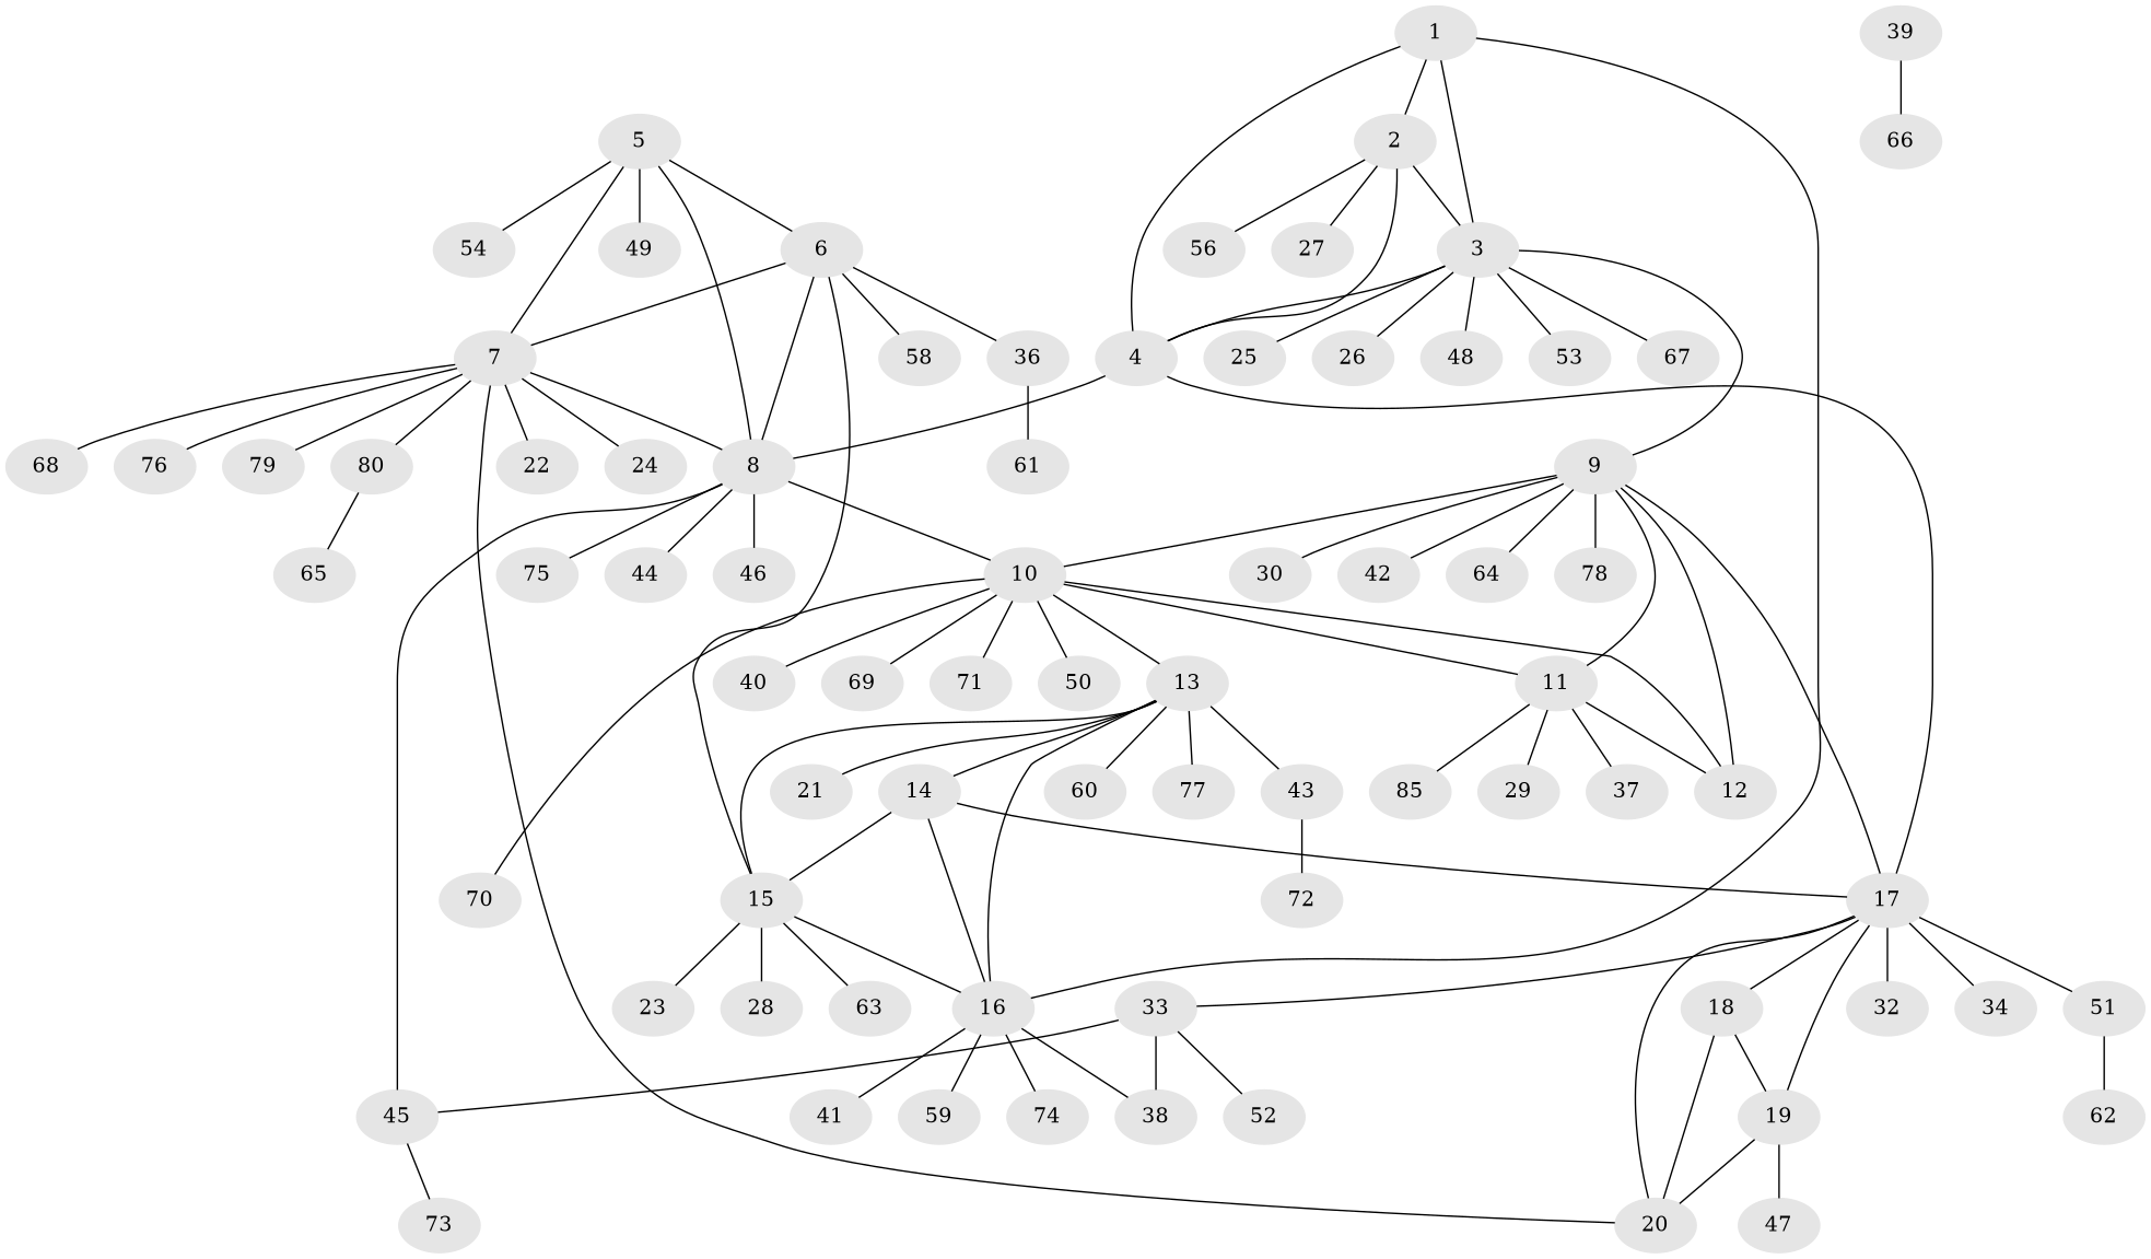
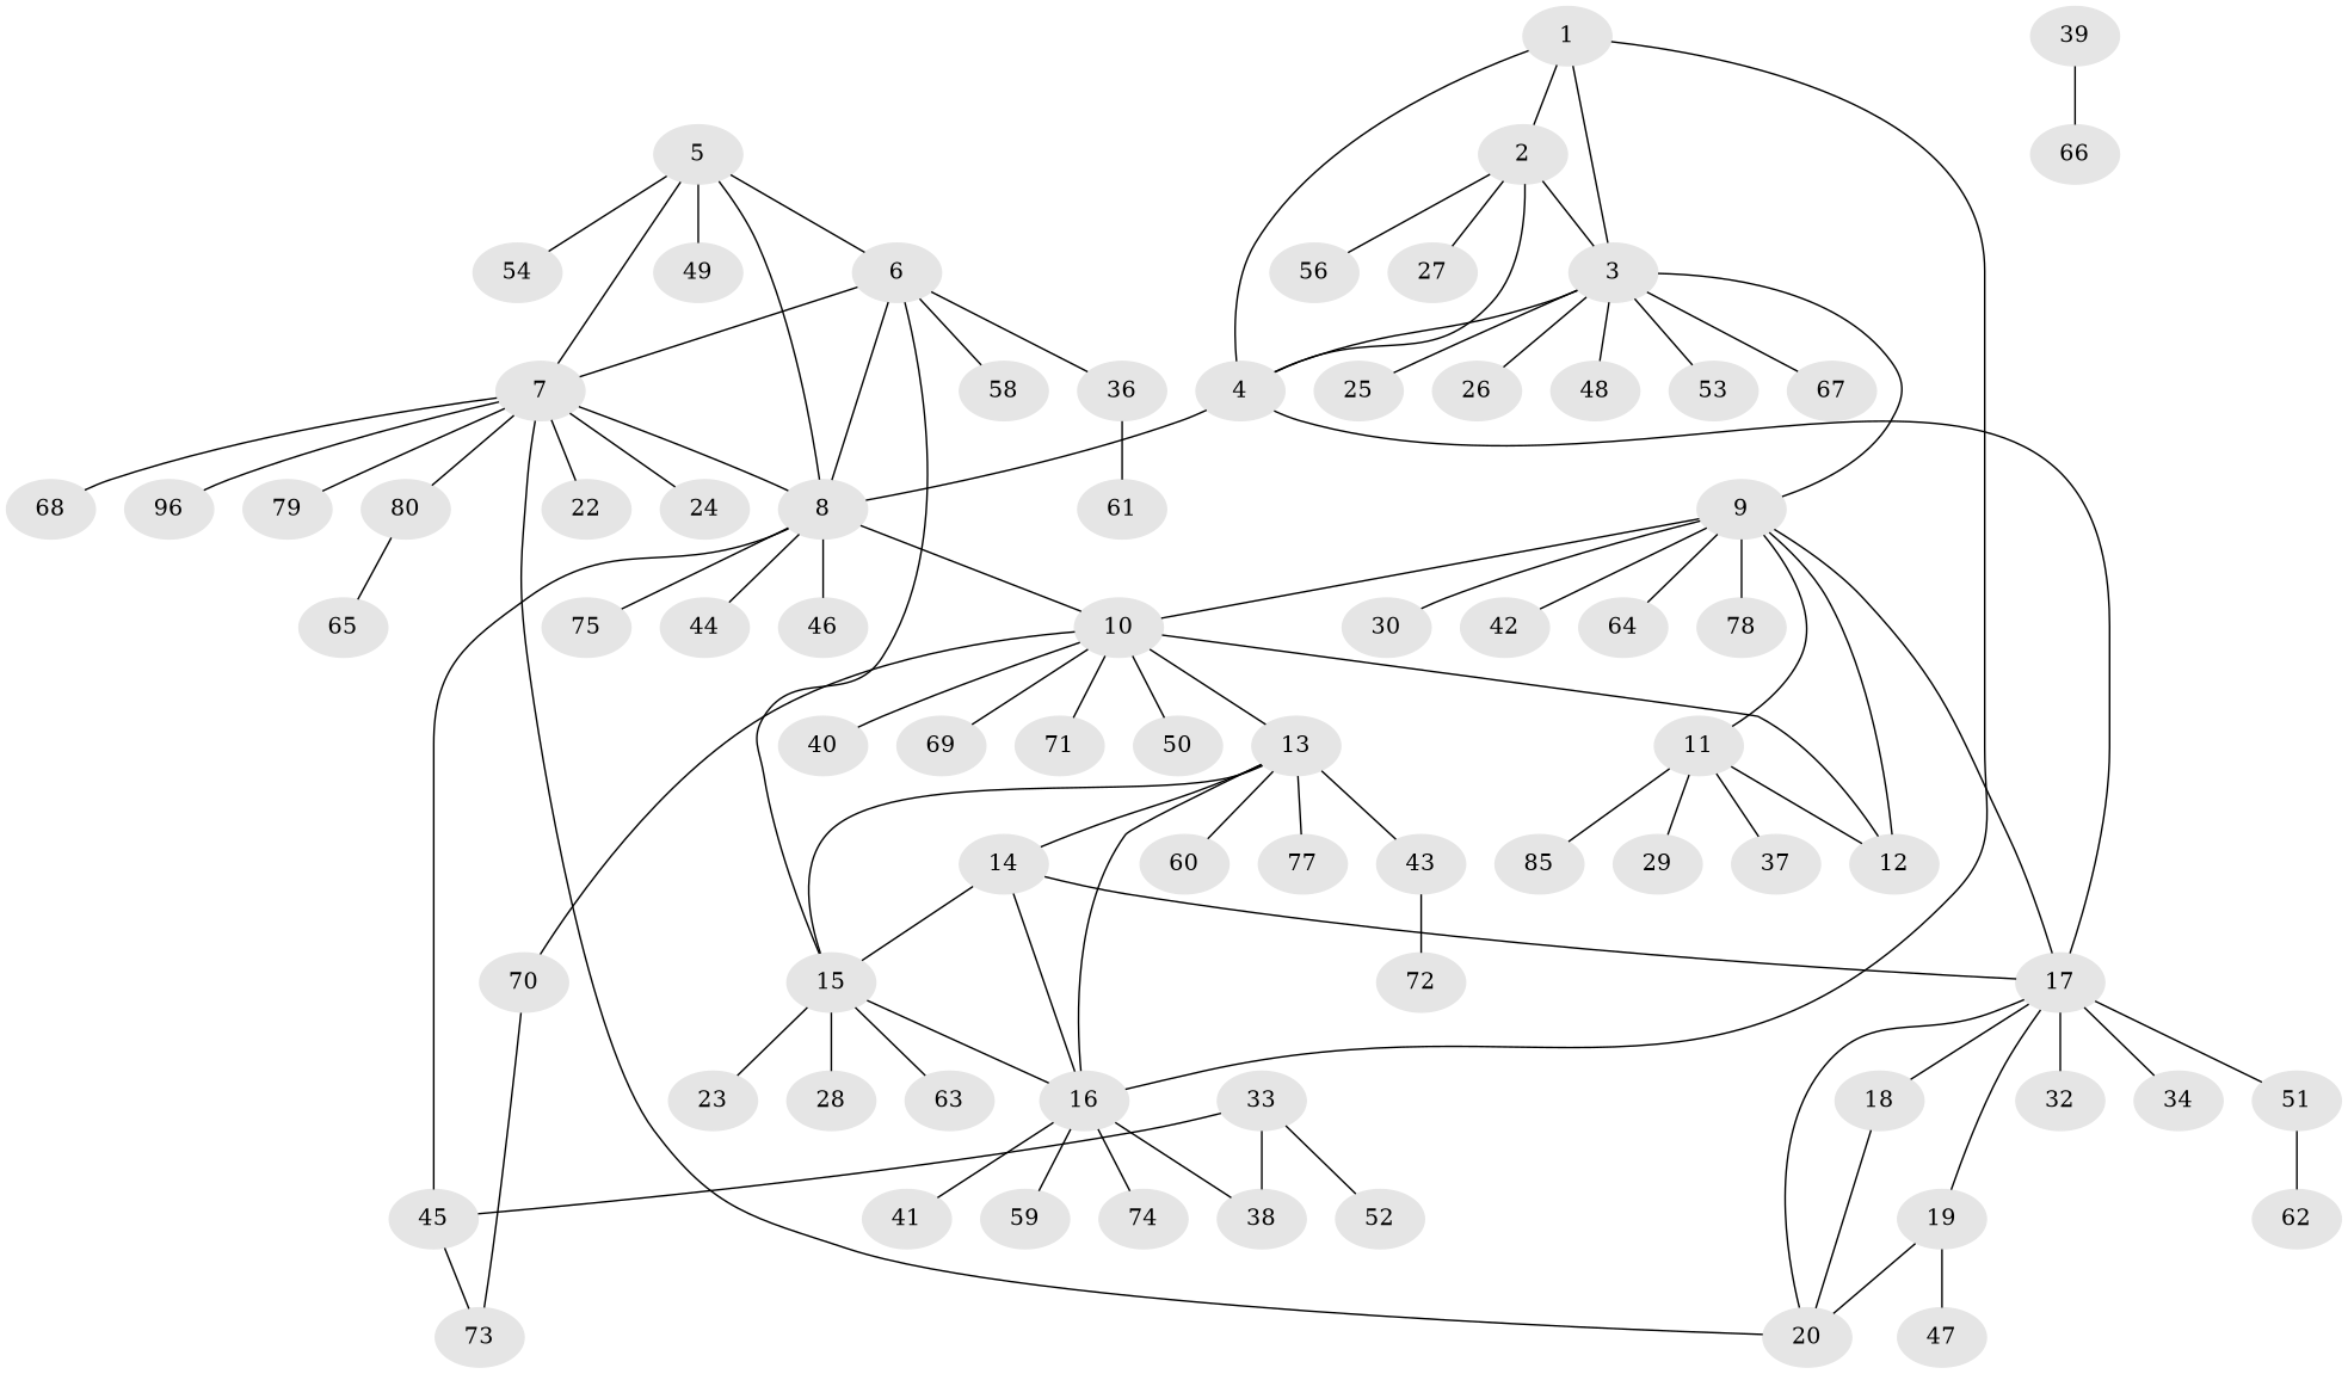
  graph {
    node [color=gray90 style=filled]
    1
    2
    3
    4
    16
    27
    56
    9
    25
    26
    48
    53
    67
    8
    17
    38
    41
    59
    74
    10
    11
    12
    30
    42
    64
    78
    44
    45
    46
    75
    20
    18
    19
    32
    33
    34
    51
    5
    6
    7
    49
    54
    15
    36
    58
    22
    24
    68
-   76
+   76 [label=96]
    79
    80
    23
    28
    63
    61
    65
    50
    13
    40
    69
    70
    71
    73
    29
    37
    n66 [label=85]
    14
-   21
    43
    60
    77
    72
    47
    52
    62
    39
    66
    1 -- 2
    1 -- 3
    1 -- 4
    1 -- 16
    2 -- 3
    2 -- 4
    2 -- 27
    2 -- 56
    3 -- 4
    3 -- 9
    3 -- 25
    3 -- 26
    3 -- 48
    3 -- 53
    3 -- 67
    4 -- 8
    4 -- 17
    16 -- 38
    16 -- 41
    16 -- 59
    16 -- 74
    9 -- 17
    9 -- 10
    9 -- 11
    9 -- 12
    9 -- 30
    9 -- 42
    9 -- 64
    9 -- 78
    8 -- 10
    8 -- 44
    8 -- 45
    8 -- 46
    8 -- 75
    17 -- 20
    17 -- 18
    17 -- 19
    17 -- 32
-   17 -- 33
    17 -- 34
    17 -- 51
-   10 -- 11
    10 -- 12
    10 -- 50
    10 -- 13
    10 -- 40
    10 -- 69
    10 -- 70
    10 -- 71
    11 -- 12
    11 -- 29
    11 -- 37
    11 -- n66
    45 -- 73
    18 -- 20
-   18 -- 19
    19 -- 20
    19 -- 47
    33 -- 38
    33 -- 45
    33 -- 52
    51 -- 62
    5 -- 8
    5 -- 6
    5 -- 7
    5 -- 49
    5 -- 54
    6 -- 8
    6 -- 7
    6 -- 15
    6 -- 36
    6 -- 58
    7 -- 8
    7 -- 20
    7 -- 22
    7 -- 24
    7 -- 68
    7 -- 76
    7 -- 79
    7 -- 80
    15 -- 16
    15 -- 23
    15 -- 28
    15 -- 63
    36 -- 61
    80 -- 65
    13 -- 16
    13 -- 15
    13 -- 14
-   13 -- 21
    13 -- 43
    13 -- 60
    13 -- 77
+   70 -- 73
    14 -- 16
    14 -- 17
    14 -- 15
    43 -- 72
    39 -- 66
  }
